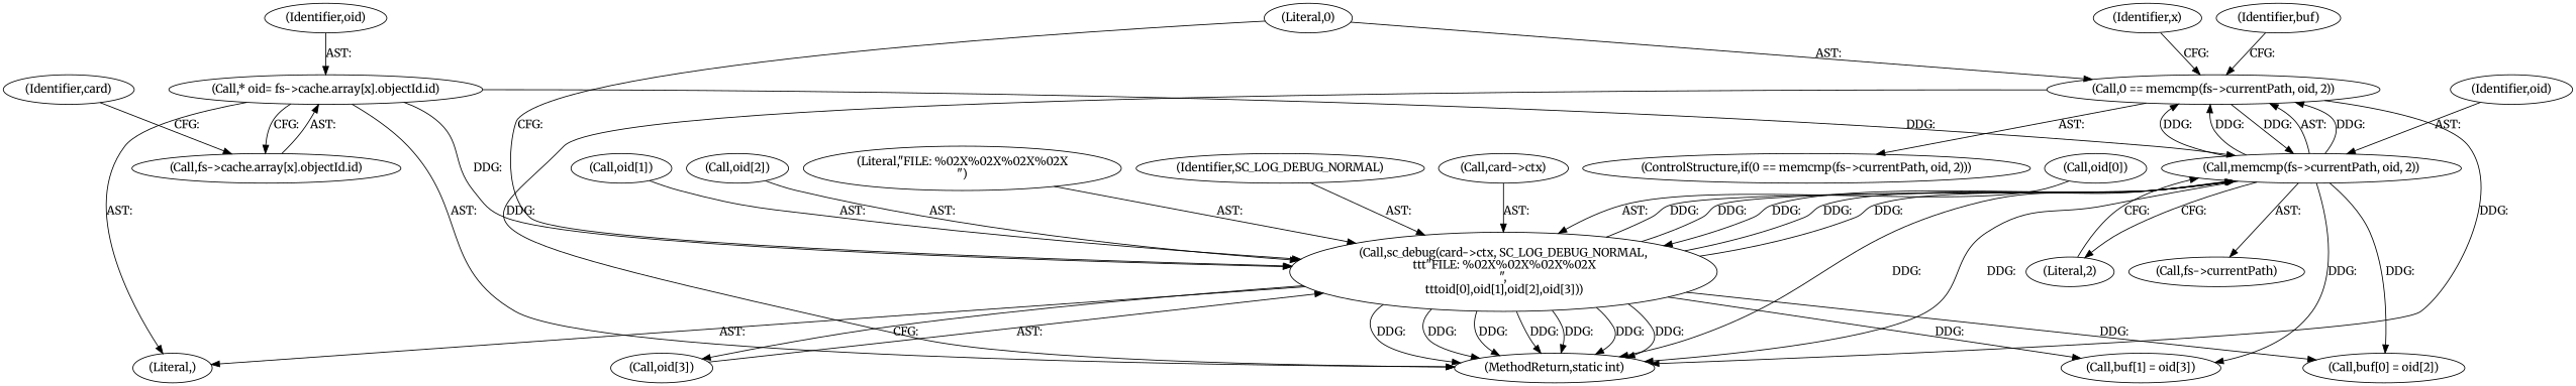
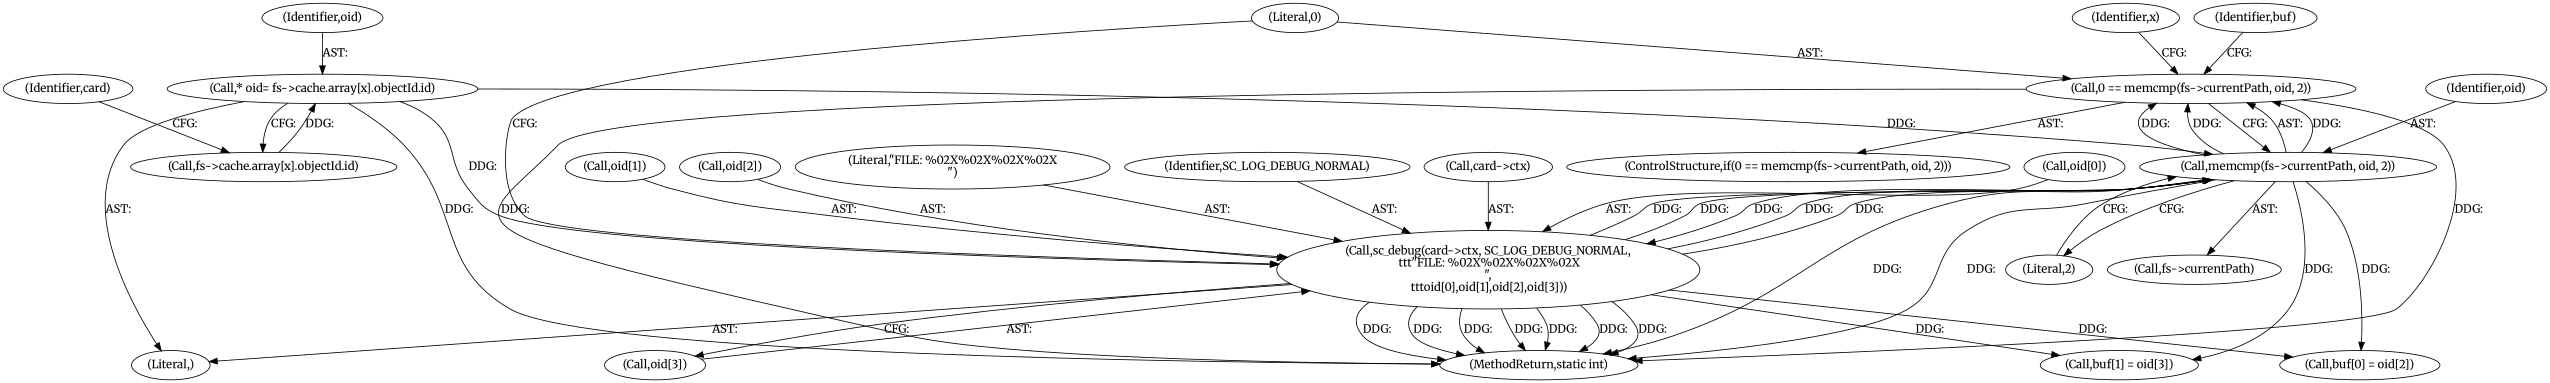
  digraph {
    fontname=Merriweather
    node [fontname=Merriweather]
    edge [fontname=Merriweather]
    n1 [label="(Call,0 == memcmp(fs->currentPath, oid, 2))"]
    n2 [label="(Call,memcmp(fs->currentPath, oid, 2))"]
    n3 [label="(ControlStructure,if(0 == memcmp(fs->currentPath, oid, 2)))"]
    n4 [label="(MethodReturn,static int)"]
    n5 [label="(Call,sc_debug(card->ctx, SC_LOG_DEBUG_NORMAL,\n \t\t\t\"FILE: %02X%02X%02X%02X\n\",\n \t\t\toid[0],oid[1],oid[2],oid[3]))"]
    n6 [label="(Call,buf[1] = oid[3])"]
    n7 [label="(Call,buf[0] = oid[2])"]
    n8 [label="(Literal,2)"]
    n9 [label="(Call,fs->currentPath)"]
    n10 [label="(Literal,)"]
    n11 [label="(Call,oid[3])"]
    n12 [label="(Call,* oid= fs->cache.array[x].objectId.id)"]
    n13 [label="(Call,fs->cache.array[x].objectId.id)"]
    n14 [label="(Identifier,buf)"]
    n15 [label="(Identifier,oid)"]
    n16 [label="(Identifier,x)"]
    n17 [label="(Identifier,oid)"]
    n18 [label="(Call,oid[1])"]
    n19 [label="(Call,oid[2])"]
    n20 [label="(Literal,0)"]
    n21 [label="(Identifier,card)"]
    n22 [label="(Literal,\"FILE: %02X%02X%02X%02X\n\")"]
    n23 [label="(Identifier,SC_LOG_DEBUG_NORMAL)"]
    n24 [label="(Call,card->ctx)"]
    n25 [label="(Call,oid[0])"]
-   n1 -> n2 [label="DDG: "]
+   n1 -> n2 [label="CFG: "]
    n1 -> n3 [label="AST: "]
    n1 -> n4 [label="DDG: "]
    n1 -> n4 [label="DDG: "]
    n2 -> n1 [label="AST: "]
    n2 -> n1 [label="DDG: "]
    n2 -> n1 [label="DDG: "]
    n2 -> n1 [label="DDG: "]
    n2 -> n4 [label="DDG: "]
    n2 -> n4 [label="DDG: "]
    n2 -> n5 [label="DDG: "]
    n2 -> n6 [label="DDG: "]
    n2 -> n7 [label="DDG: "]
    n2 -> n8 [label="CFG: "]
    n2 -> n9 [label="AST: "]
    n5 -> n2 [label="DDG: "]
    n5 -> n2 [label="DDG: "]
    n5 -> n2 [label="DDG: "]
    n5 -> n2 [label="DDG: "]
    n5 -> n4 [label="DDG: "]
    n5 -> n4 [label="DDG: "]
    n5 -> n4 [label="DDG: "]
    n5 -> n4 [label="DDG: "]
    n5 -> n4 [label="DDG: "]
    n5 -> n4 [label="DDG: "]
    n5 -> n4 [label="DDG: "]
    n5 -> n6 [label="DDG: "]
    n5 -> n7 [label="DDG: "]
    n5 -> n10 [label="AST: "]
    n5 -> n11 [label="CFG: "]
    n8 -> n2 [label="CFG: "]
    n11 -> n5 [label="AST: "]
    n12 -> n2 [label="DDG: "]
-   n12 -> n4 [label="AST: "]
+   n12 -> n4 [label="DDG: "]
    n12 -> n5 [label="DDG: "]
    n12 -> n10 [label="AST: "]
    n12 -> n13 [label="CFG: "]
-   n13 -> n12 [label="AST: "]
+   n13 -> n12 [label="DDG: "]
    n14 -> n1 [label="CFG: "]
    n15 -> n12 [label="AST: "]
    n16 -> n1 [label="CFG: "]
    n17 -> n2 [label="AST: "]
    n18 -> n5 [label="AST: "]
    n19 -> n5 [label="AST: "]
    n20 -> n1 [label="AST: "]
    n20 -> n5 [label="CFG: "]
    n21 -> n13 [label="CFG: "]
    n22 -> n5 [label="AST: "]
    n23 -> n5 [label="AST: "]
    n24 -> n5 [label="AST: "]
    n25 -> n5 [label="AST: "]
  }
